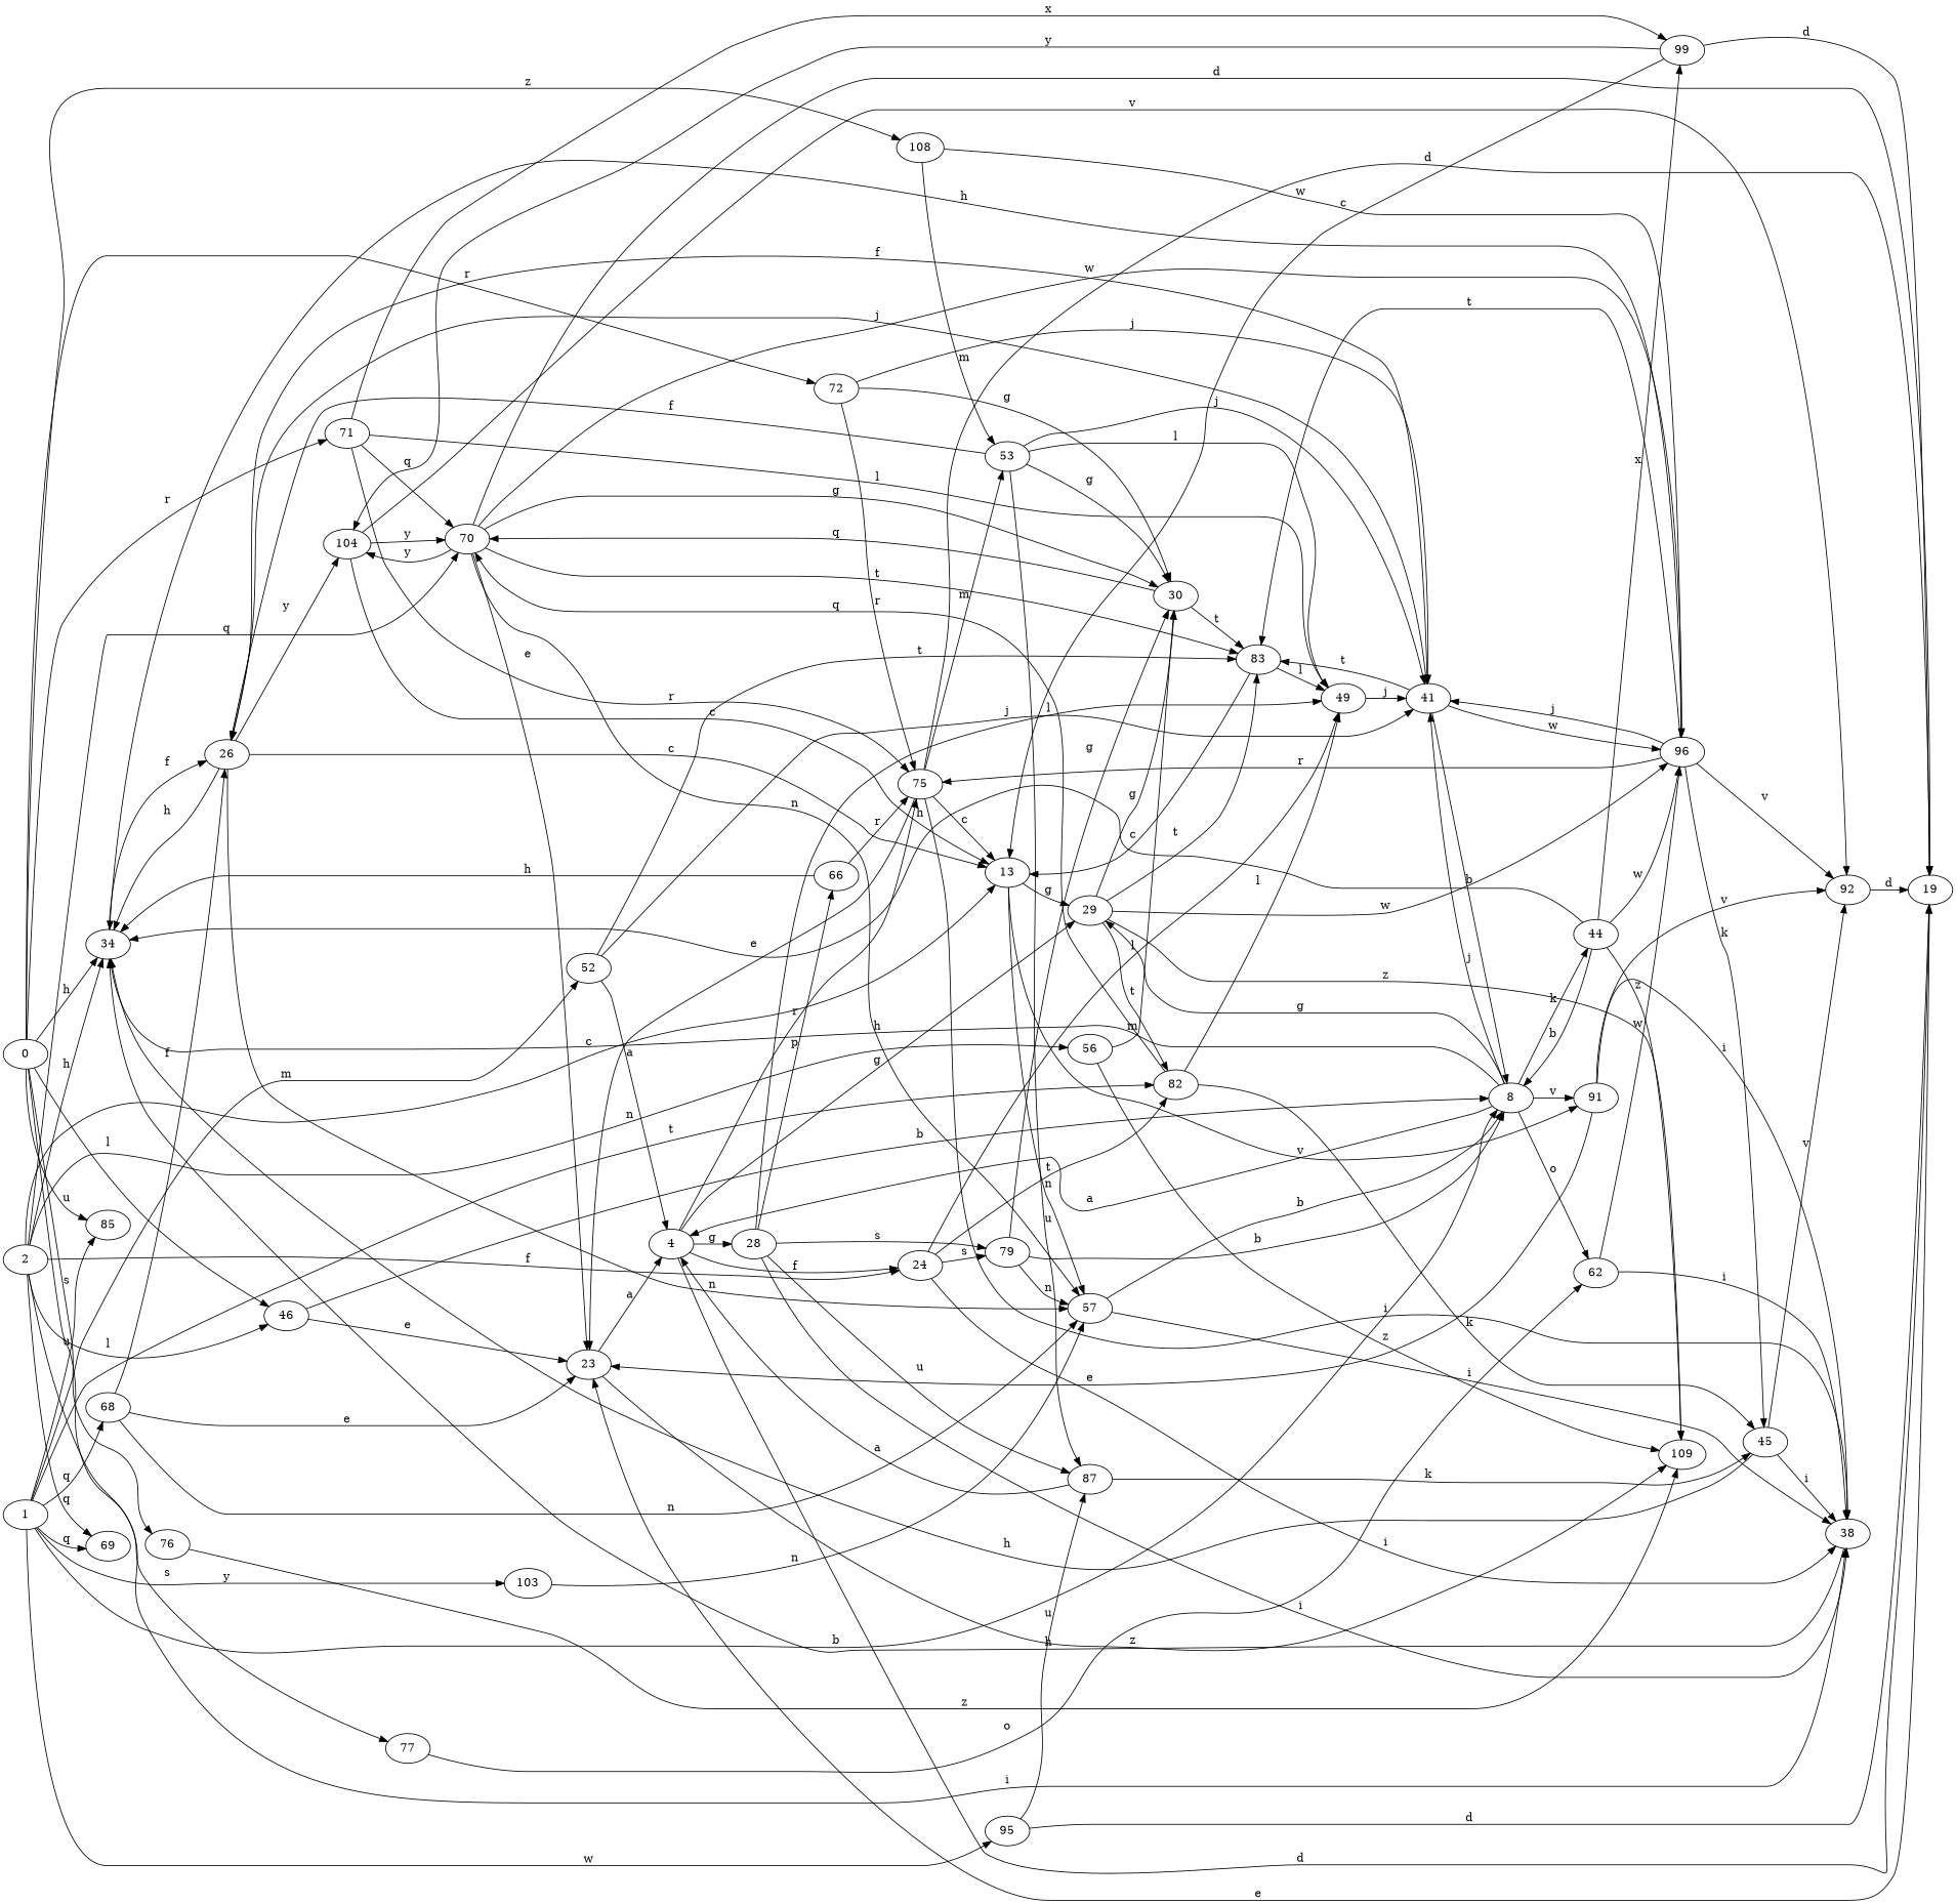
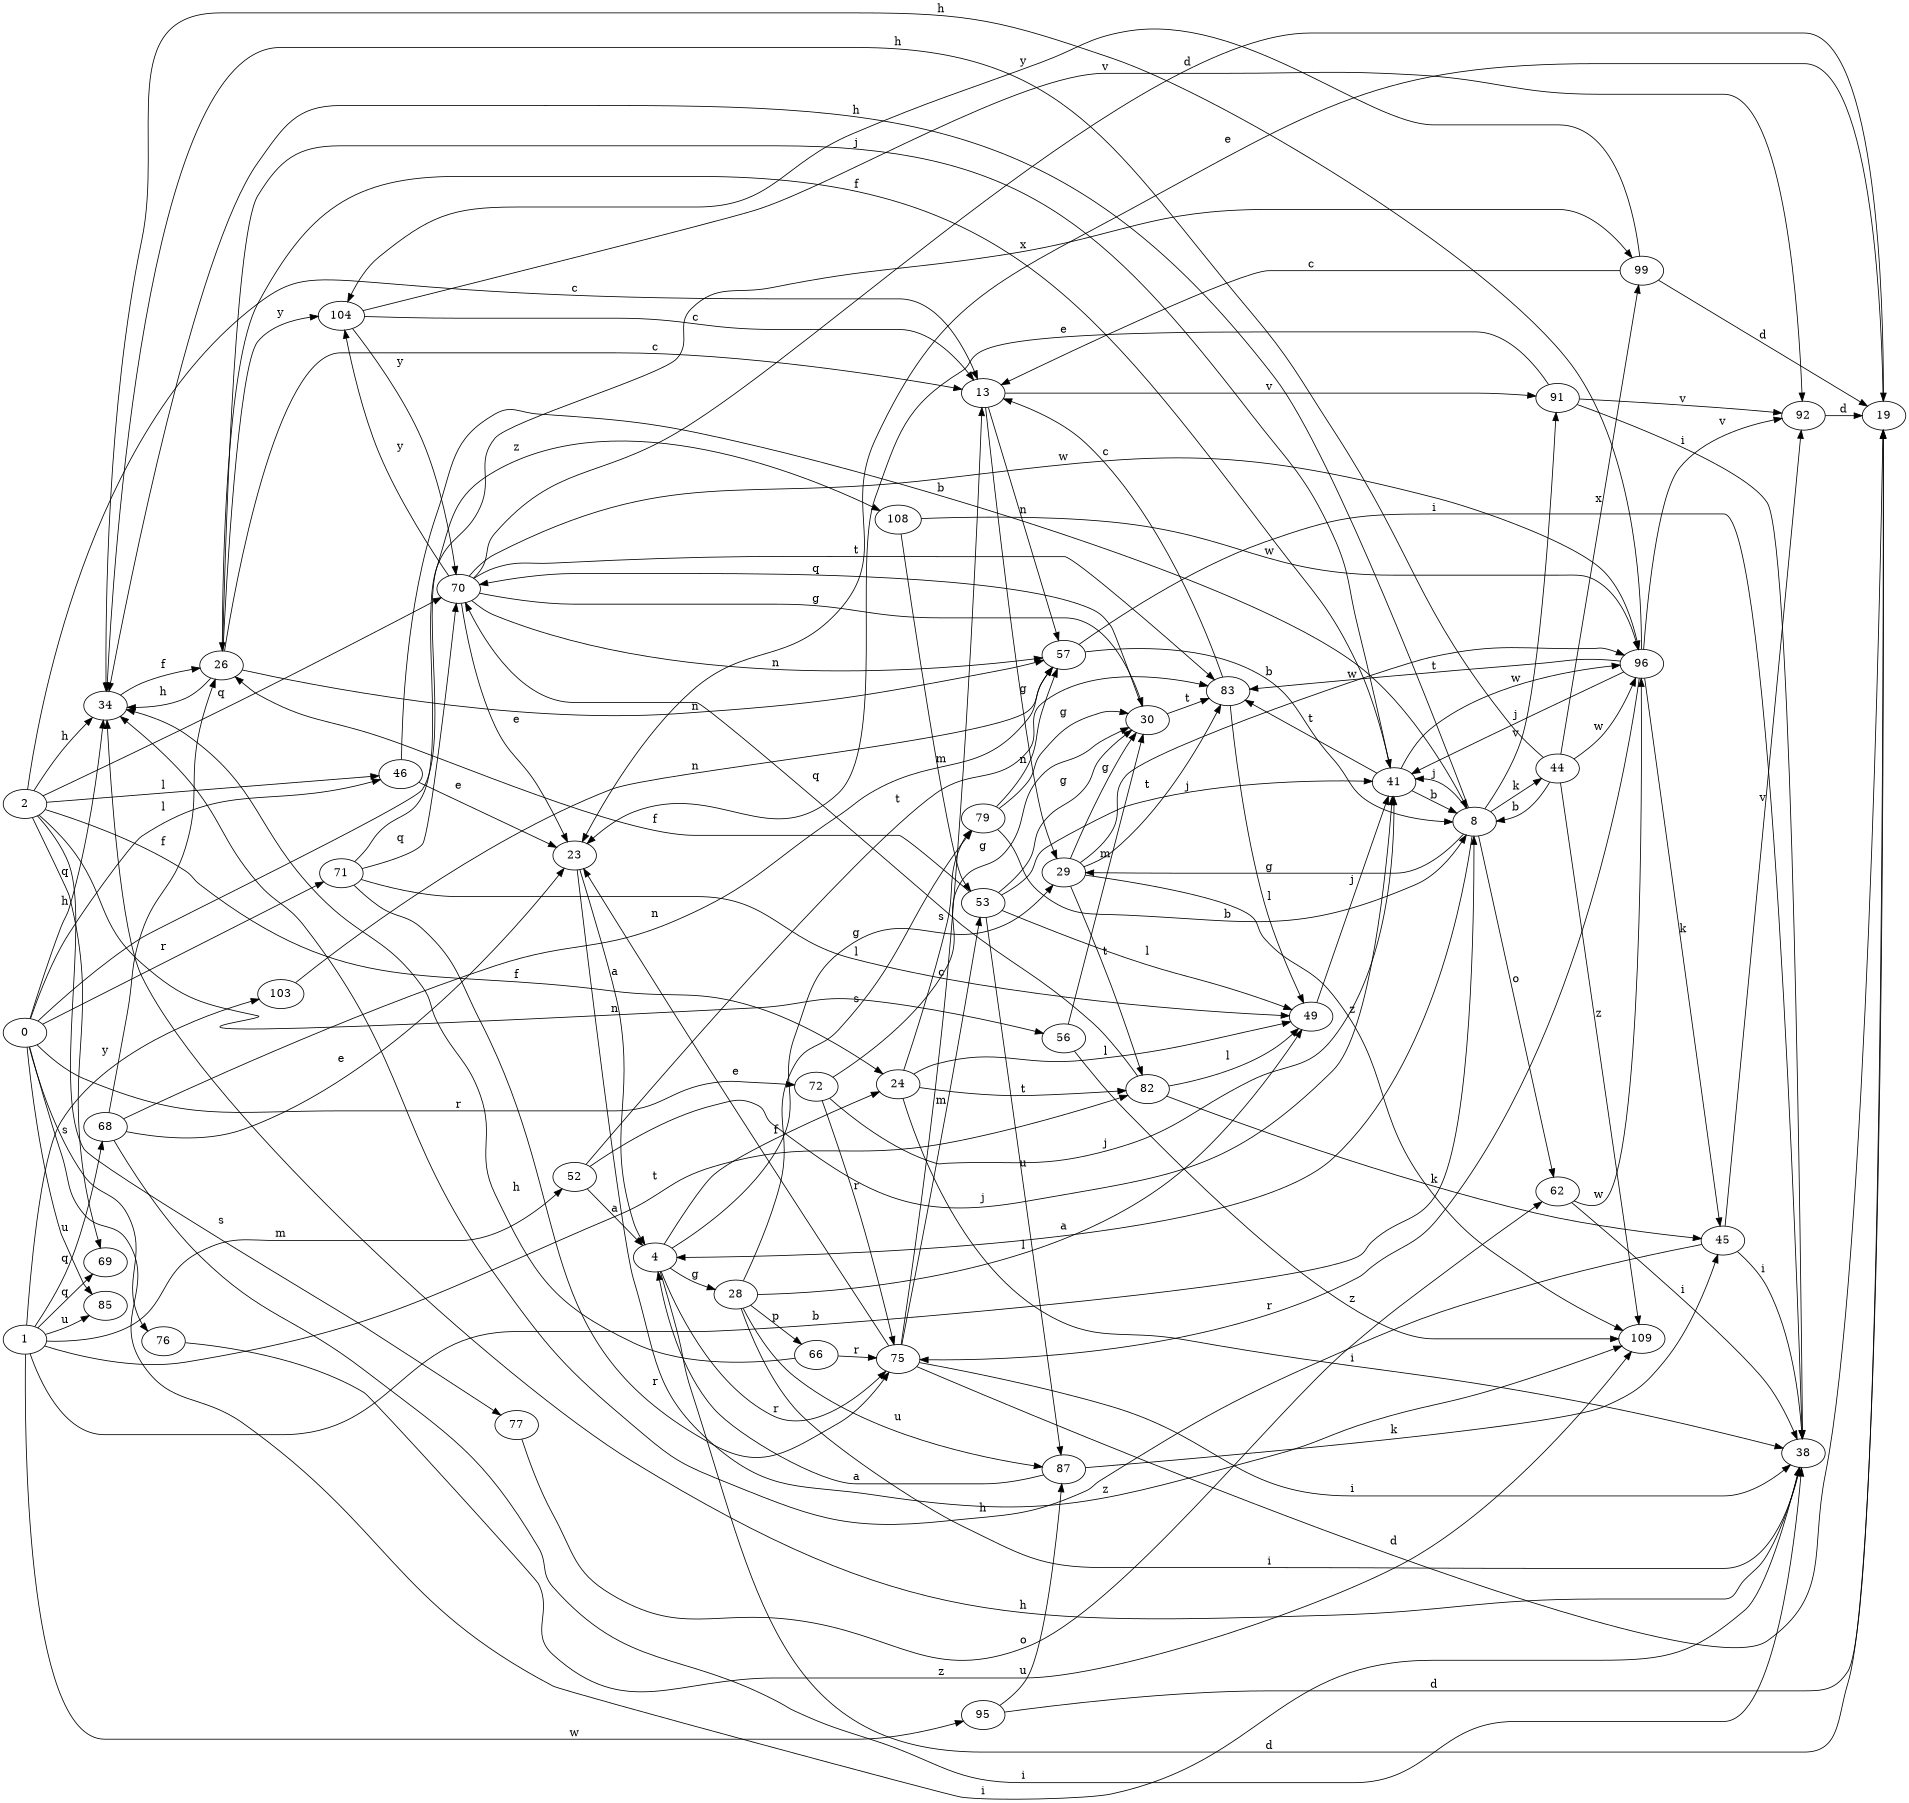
  strict digraph {
    rankdir=LR
    0
    34
    38
    46
    71
    72
    76
    85
    108
    26
    8
    23
    70
    75
    49
    99
    41
    30
    109
    96
    53
    1
    52
    68
    69
    82
    95
    103
    4
    29
    44
    62
    91
    83
    57
    45
    19
    87
    2
    13
    24
    56
    77
    79
    104
    28
    66
    92
    0 -> 34 [label=h]
    0 -> 38 [label=i]
    0 -> 46 [label=l]
    0 -> 71 [label=r]
    0 -> 72 [label=r]
    0 -> 76 [label=s]
    0 -> 85 [label=u]
    0 -> 108 [label=z]
    34 -> 26 [label=f]
    38 -> 34 [label=h]
    46 -> 8 [label=b]
    46 -> 23 [label=e]
    71 -> 70 [label=q]
    71 -> 75 [label=r]
    71 -> 49 [label=l]
    71 -> 99 [label=x]
    72 -> 75 [label=r]
    72 -> 41 [label=j]
    72 -> 30 [label=g]
    76 -> 109 [label=z]
    108 -> 96 [label=w]
    108 -> 53 [label=m]
    26 -> 34 [label=h]
    26 -> 41 [label=j]
    26 -> 57 [label=n]
    26 -> 13 [label=c]
    26 -> 104 [label=y]
    8 -> 34 [label=h]
    8 -> 41 [label=j]
    8 -> 4 [label=a]
    8 -> 29 [label=g]
    8 -> 44 [label=k]
    8 -> 62 [label=o]
    8 -> 91 [label=v]
    23 -> 109 [label=z]
    23 -> 4 [label=a]
    70 -> 23 [label=e]
    70 -> 30 [label=g]
    70 -> 96 [label=w]
    70 -> 83 [label=t]
    70 -> 57 [label=n]
    70 -> 19 [label=d]
    70 -> 104 [label=y]
    75 -> 38 [label=i]
    75 -> 23 [label=e]
    75 -> 53 [label=m]
    75 -> 19 [label=d]
    75 -> 13 [label=c]
    49 -> 41 [label=j]
    99 -> 19 [label=d]
    99 -> 13 [label=c]
    99 -> 104 [label=y]
    41 -> 26 [label=f]
    41 -> 8 [label=b]
    41 -> 96 [label=w]
    41 -> 83 [label=t]
    30 -> 70 [label=q]
    30 -> 83 [label=t]
    96 -> 34 [label=h]
    96 -> 75 [label=r]
    96 -> 41 [label=j]
    96 -> 83 [label=t]
    96 -> 45 [label=k]
    96 -> 92 [label=v]
    53 -> 26 [label=f]
    53 -> 49 [label=l]
    53 -> 41 [label=j]
    53 -> 30 [label=g]
    53 -> 87 [label=u]
    1 -> 85 [label=u]
    1 -> 8 [label=b]
    1 -> 52 [label=m]
    1 -> 68 [label=q]
    1 -> 69 [label=q]
    1 -> 82 [label=t]
    1 -> 95 [label=w]
    1 -> 103 [label=y]
    52 -> 41 [label=j]
    52 -> 4 [label=a]
    52 -> 83 [label=t]
+   68 -> 38 [label=i]
    68 -> 26 [label=f]
    68 -> 23 [label=e]
    68 -> 57 [label=n]
    82 -> 70 [label=q]
    82 -> 49 [label=l]
    82 -> 45 [label=k]
    95 -> 19 [label=d]
    95 -> 87 [label=u]
    103 -> 57 [label=n]
    4 -> 75 [label=r]
    4 -> 29 [label=g]
    4 -> 19 [label=d]
    4 -> 24 [label=f]
    4 -> 28 [label=g]
    29 -> 30 [label=g]
    29 -> 109 [label=z]
    29 -> 96 [label=w]
    29 -> 82 [label=t]
    29 -> 83 [label=t]
    44 -> 34 [label=h]
    44 -> 8 [label=b]
    44 -> 99 [label=x]
    44 -> 109 [label=z]
    44 -> 96 [label=w]
    62 -> 38 [label=i]
    62 -> 96 [label=w]
    91 -> 38 [label=i]
    91 -> 23 [label=e]
    91 -> 92 [label=v]
    83 -> 49 [label=l]
    83 -> 13 [label=c]
    57 -> 38 [label=i]
    57 -> 8 [label=b]
    45 -> 34 [label=h]
    45 -> 38 [label=i]
    45 -> 92 [label=v]
    19 -> 23 [label=e]
    87 -> 4 [label=a]
    87 -> 45 [label=k]
    2 -> 34 [label=h]
    2 -> 46 [label=l]
    2 -> 70 [label=q]
    2 -> 69 [label=q]
    2 -> 13 [label=c]
    2 -> 24 [label=f]
    2 -> 56 [label=n]
    2 -> 77 [label=s]
    13 -> 29 [label=g]
    13 -> 91 [label=v]
    13 -> 57 [label=n]
    24 -> 38 [label=i]
    24 -> 49 [label=l]
    24 -> 82 [label=t]
    24 -> 79 [label=s]
    56 -> 30 [label=m]
    56 -> 109 [label=z]
    77 -> 62 [label=o]
    79 -> 8 [label=b]
    79 -> 30 [label=g]
    79 -> 57 [label=n]
    104 -> 70 [label=y]
    104 -> 13 [label=c]
    104 -> 92 [label=v]
    28 -> 38 [label=i]
    28 -> 49 [label=l]
    28 -> 87 [label=u]
    28 -> 79 [label=s]
    28 -> 66 [label=p]
    66 -> 34 [label=h]
    66 -> 75 [label=r]
    92 -> 19 [label=d]
  }
